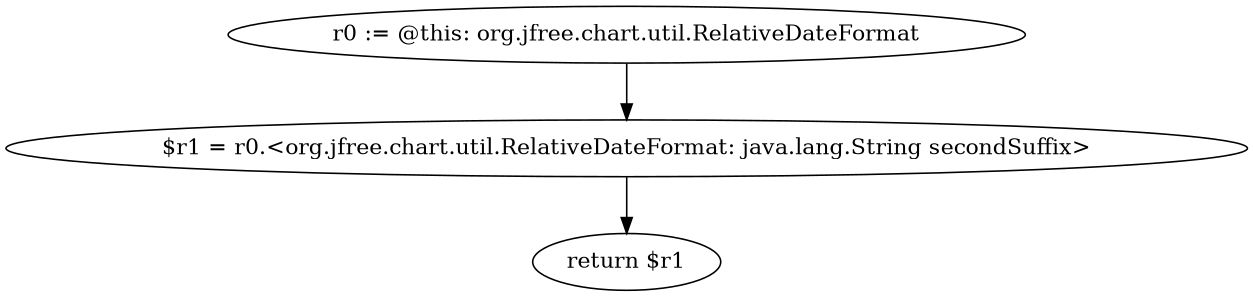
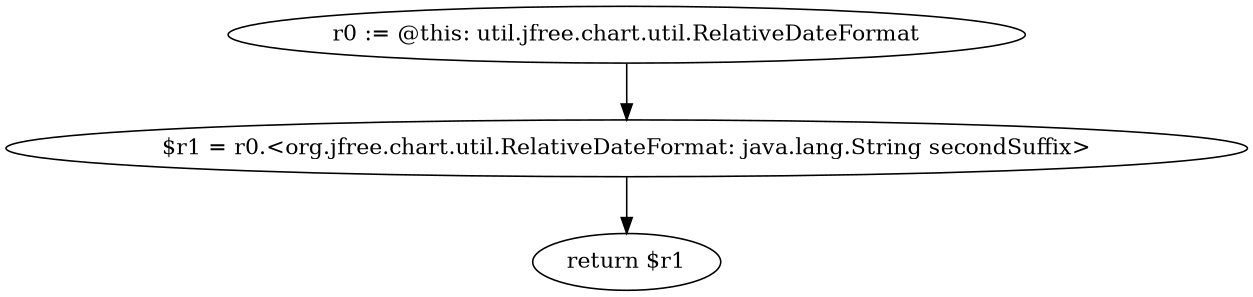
  digraph {
-   "r0 := @this: org.jfree.chart.util.RelativeDateFormat"
+   "r0 := @this: org.jfree.chart.util.RelativeDateFormat" [label="r0 := @this: util.jfree.chart.util.RelativeDateFormat"]
    "$r1 = r0.<org.jfree.chart.util.RelativeDateFormat: java.lang.String secondSuffix>"
    "return $r1"
    "r0 := @this: org.jfree.chart.util.RelativeDateFormat" -> "$r1 = r0.<org.jfree.chart.util.RelativeDateFormat: java.lang.String secondSuffix>"
    "$r1 = r0.<org.jfree.chart.util.RelativeDateFormat: java.lang.String secondSuffix>" -> "return $r1"
  }
